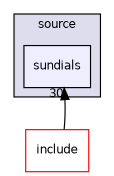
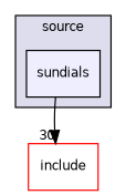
  digraph {
    compound=true
    node [fontname=Helvetica fontsize=10 shape=box style=filled]
    n1 [fillcolor="#eeeeff" label=sundials pencolor=black]
    n2 [color=red fillcolor=white label=include]
    subgraph cluster_1 {
      bgcolor="#ddddee"
      fontname=Helvetica
      fontsize=10
      label=source
      pencolor=black
      n1
    }
-   n2 -> n1 [headlabel=30 labeldistance=1.5 labelfontname=Helvetica labelfontsize=10]
+   n1 -> n2 [headlabel=30 labeldistance=1.5 labelfontname=Helvetica labelfontsize=10]
  }
